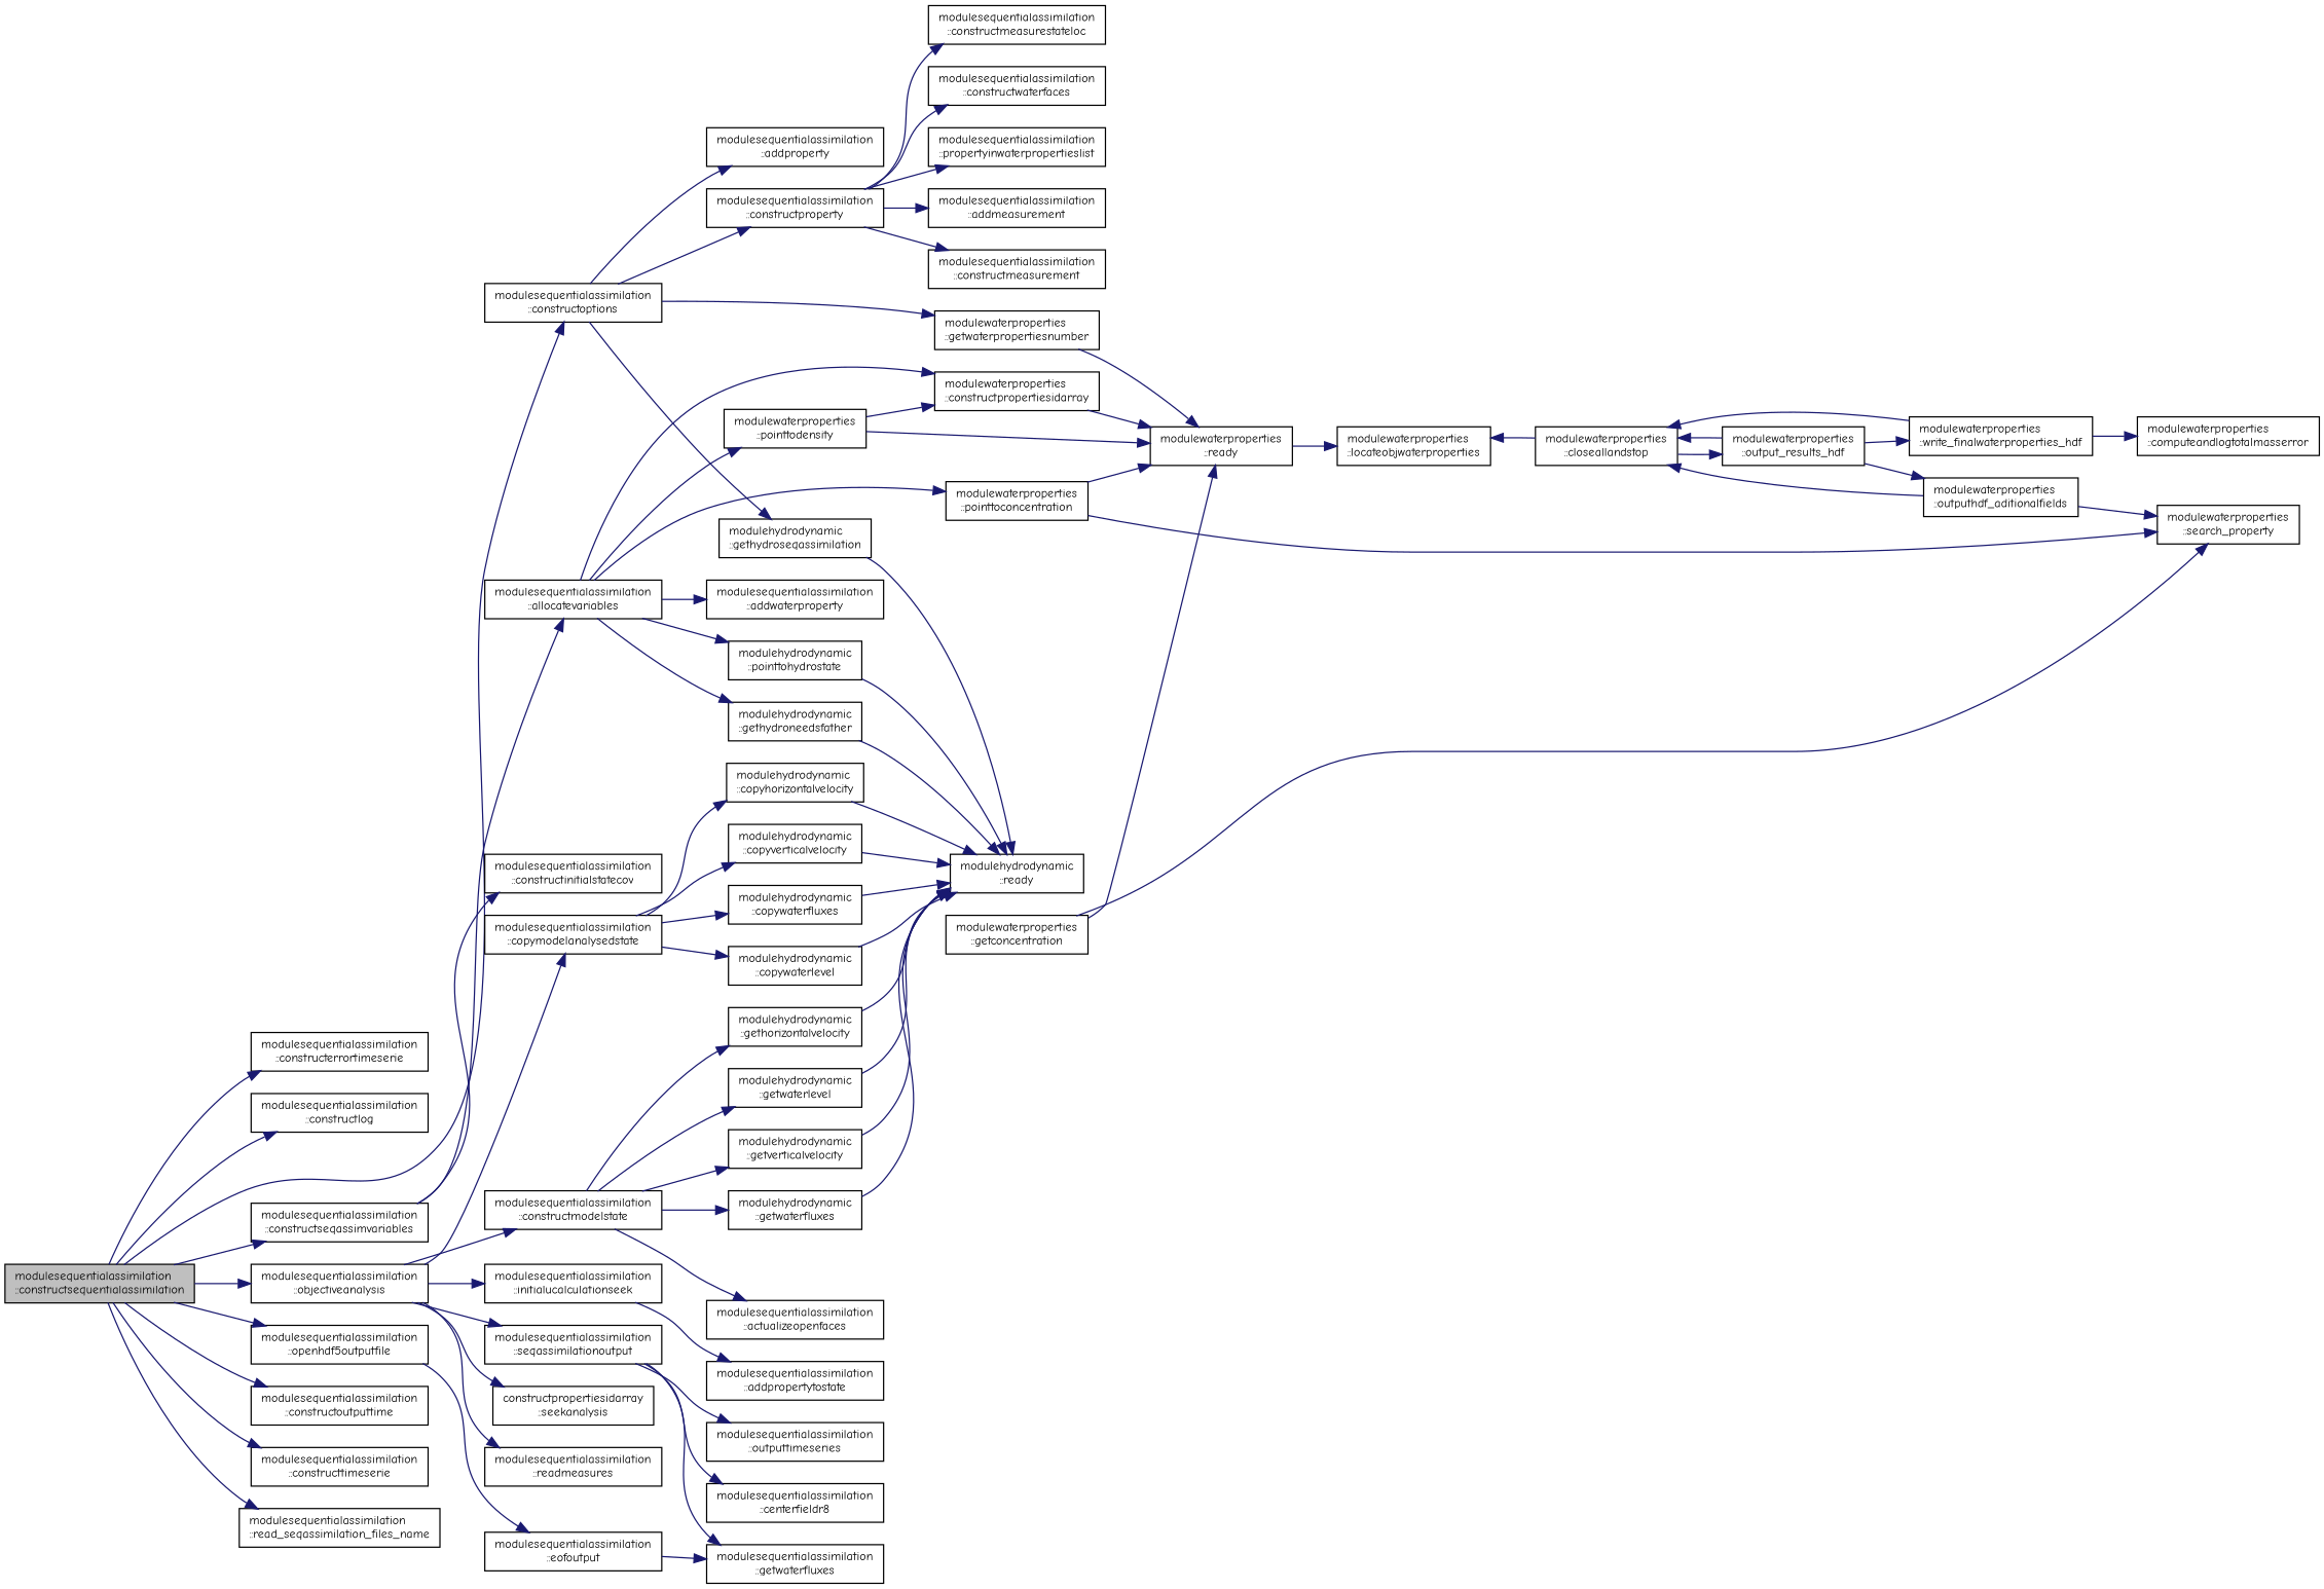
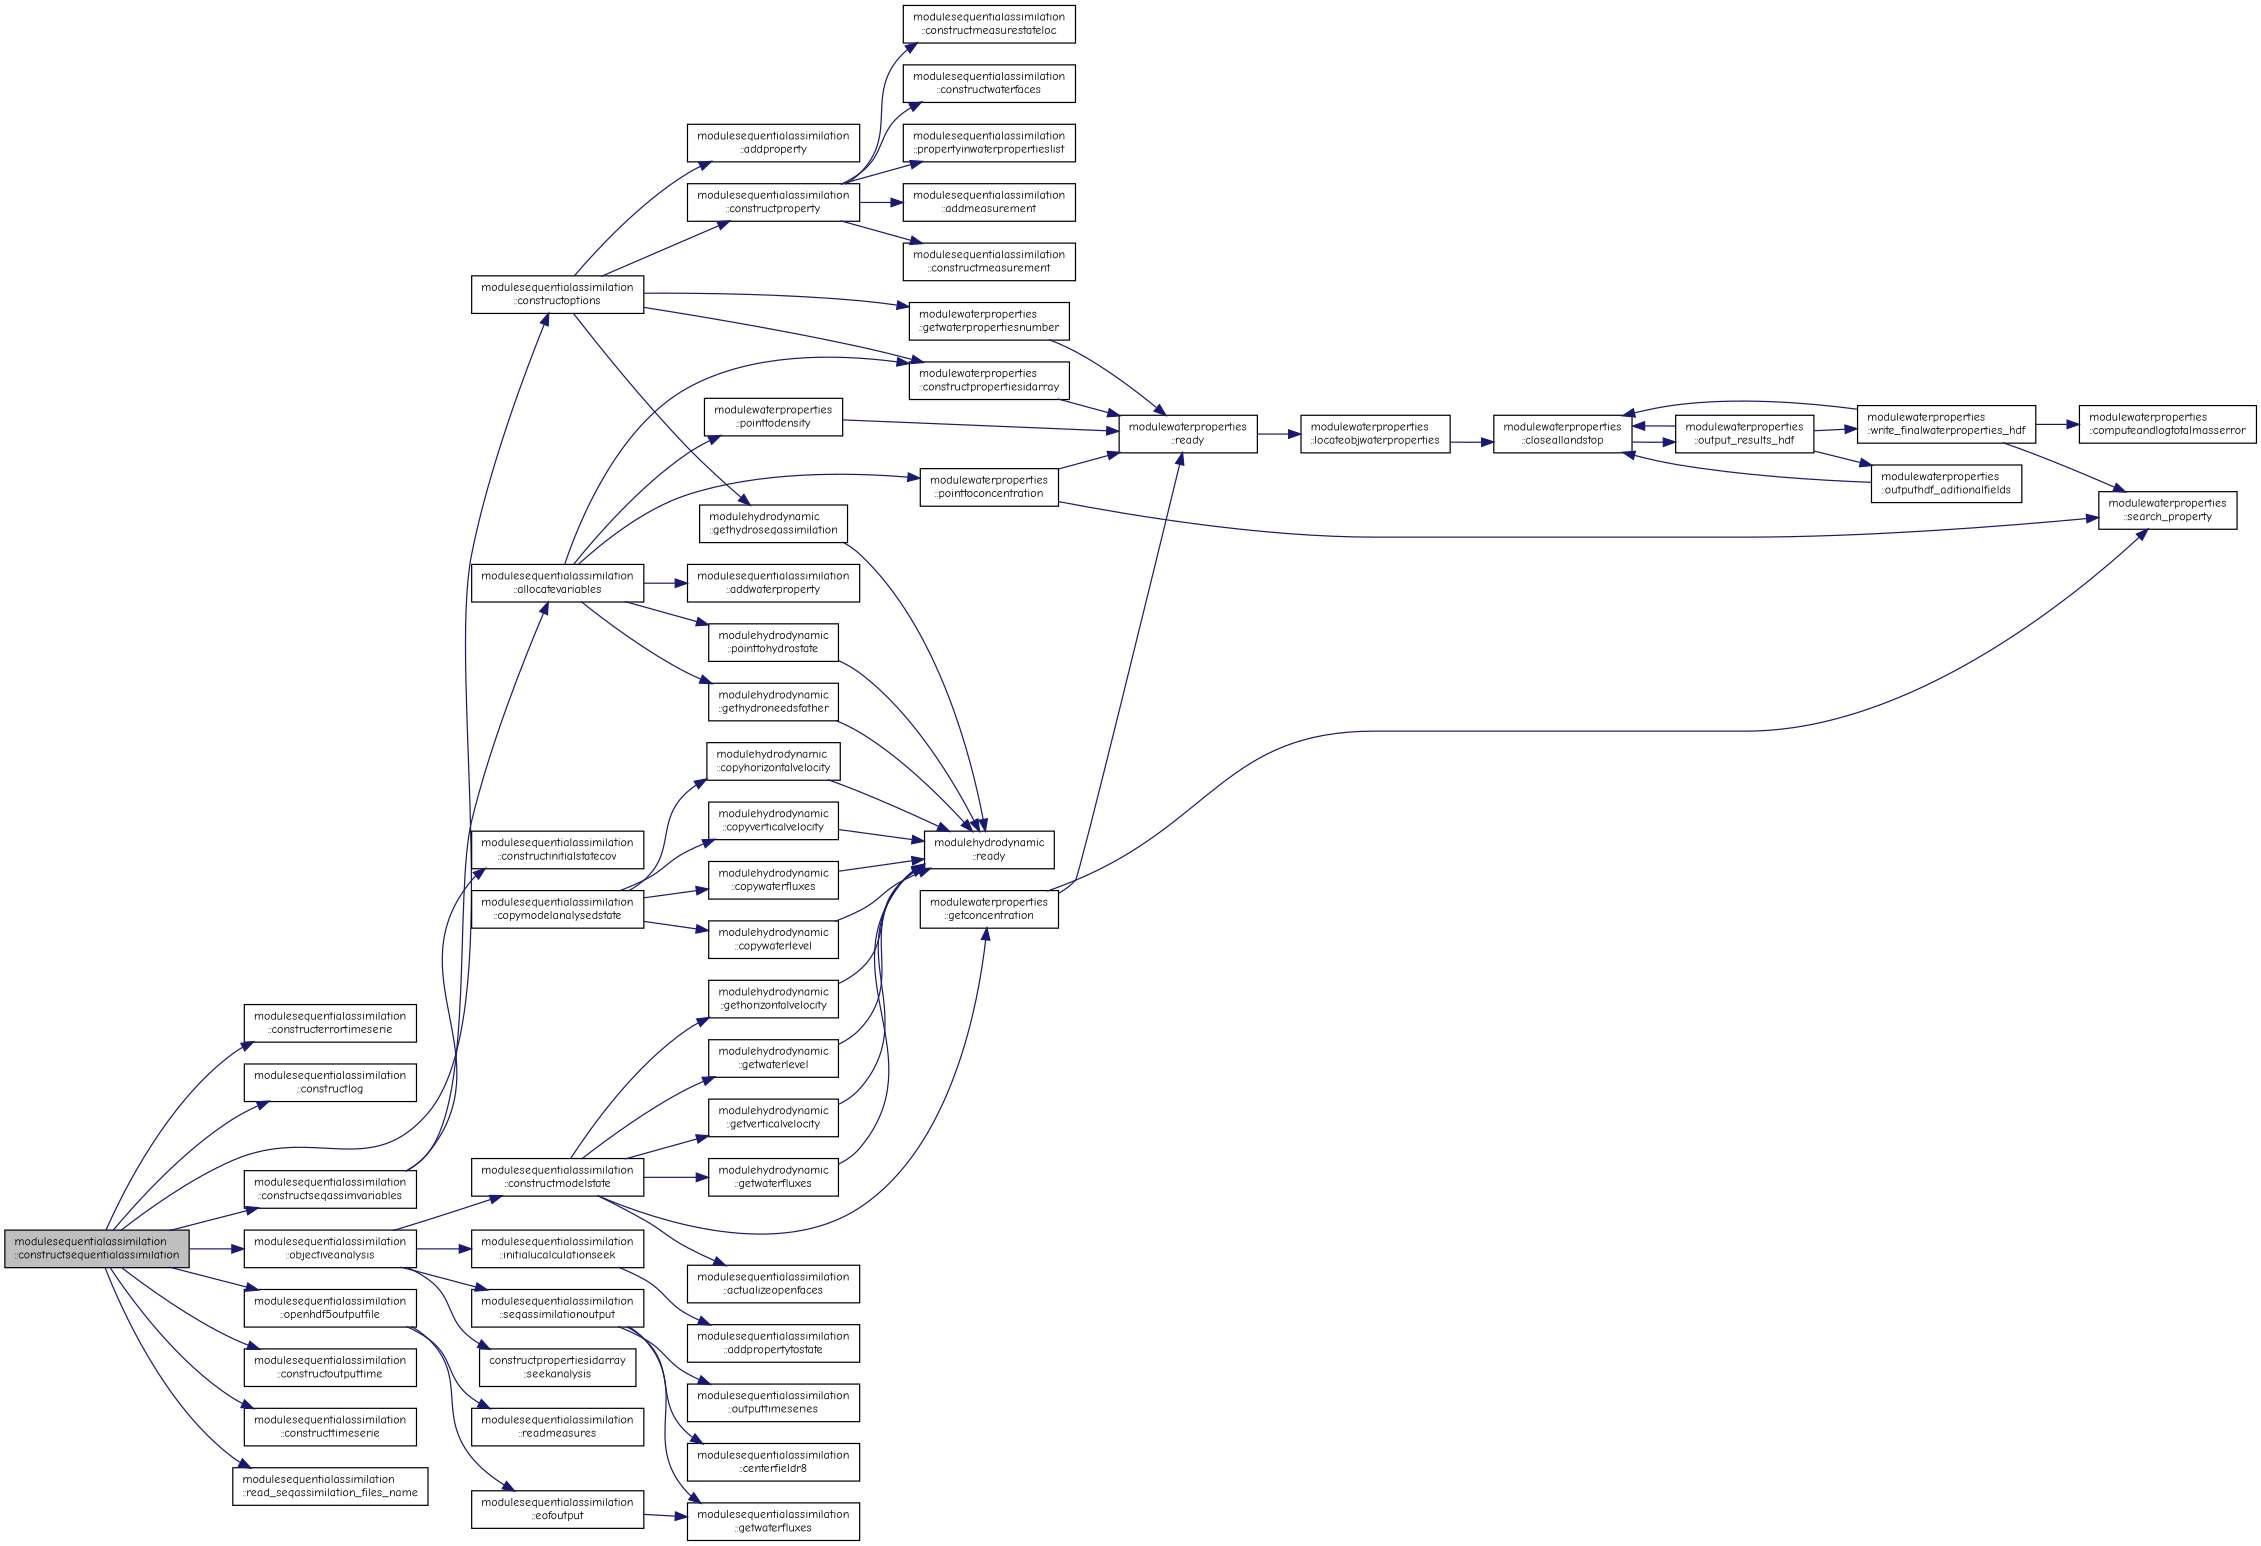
  digraph {
    fontname="Comic Neue"
    rankdir=LR
    node [color=black fillcolor=white fontname="Comic Neue" fontsize=10 shape=record style=filled]
    edge [color=midnightblue fontname="Comic Neue" fontsize=10 labelfontname=Helvetica labelfontsize=10 style=solid]
    n1 [fillcolor=grey75 fontcolor=black height=0.2 label="modulesequentialassimilation\l::constructsequentialassimilation" width=0.4]
    n2 [height=0.2 label="modulesequentialassimilation\l::constructerrortimeserie" width=0.4]
    n3 [height=0.2 label="modulesequentialassimilation\l::constructlog" width=0.4]
    n4 [height=0.2 label="modulesequentialassimilation\l::constructoptions" width=0.4]
    n5 [height=0.2 label="modulesequentialassimilation\l::constructoutputtime" width=0.4]
    n6 [height=0.2 label="modulesequentialassimilation\l::constructseqassimvariables" width=0.4]
    n7 [height=0.2 label="modulesequentialassimilation\l::constructtimeserie" width=0.4]
    n8 [height=0.2 label="modulesequentialassimilation\l::objectiveanalysis" width=0.4]
    n9 [height=0.2 label="modulesequentialassimilation\l::openhdf5outputfile" width=0.4]
    n10 [height=0.2 label="modulesequentialassimilation\l::read_seqassimilation_files_name" width=0.4]
    n11 [height=0.2 label="modulesequentialassimilation\l::addproperty" width=0.4]
    n12 [height=0.2 label="modulewaterproperties\l::constructpropertiesidarray" width=0.4]
    n13 [height=0.2 label="modulesequentialassimilation\l::constructproperty" width=0.4]
    n14 [height=0.2 label="modulehydrodynamic\l::gethydroseqassimilation" width=0.4]
    n15 [height=0.2 label="modulewaterproperties\l::getwaterpropertiesnumber" width=0.4]
    n16 [height=0.2 label="modulesequentialassimilation\l::allocatevariables" width=0.4]
    n17 [height=0.2 label="modulesequentialassimilation\l::constructinitialstatecov" width=0.4]
    n18 [height=0.2 label="modulesequentialassimilation\l::constructmodelstate" width=0.4]
    n19 [height=0.2 label="modulesequentialassimilation\l::copymodelanalysedstate" width=0.4]
    n20 [height=0.2 label="modulesequentialassimilation\l::initialucalculationseek" width=0.4]
    n21 [height=0.2 label="modulesequentialassimilation\l::readmeasures" width=0.4]
    n22 [height=0.2 label="constructpropertiesidarray\l::seekanalysis" width=0.4]
    n23 [height=0.2 label="modulesequentialassimilation\l::seqassimilationoutput" width=0.4]
    n24 [height=0.2 label="modulesequentialassimilation\l::eofoutput" width=0.4]
    n25 [height=0.2 label="modulewaterproperties\l::ready" width=0.4]
    n26 [height=0.2 label="modulesequentialassimilation\l::addmeasurement" width=0.4]
    n27 [height=0.2 label="modulesequentialassimilation\l::constructmeasurement" width=0.4]
    n28 [height=0.2 label="modulesequentialassimilation\l::constructmeasurestateloc" width=0.4]
    n29 [height=0.2 label="modulesequentialassimilation\l::constructwaterfaces" width=0.4]
    n30 [height=0.2 label="modulesequentialassimilation\l::propertyinwaterpropertieslist" width=0.4]
    n31 [height=0.2 label="modulehydrodynamic\l::ready" width=0.4]
    n32 [height=0.2 label="modulewaterproperties\l::locateobjwaterproperties" width=0.4]
    n33 [height=0.2 label="modulewaterproperties\l::closeallandstop" width=0.4]
    n34 [height=0.2 label="modulewaterproperties\l::output_results_hdf" width=0.4]
    n35 [height=0.2 label="modulewaterproperties\l::outputhdf_aditionalfields" width=0.4]
    n36 [height=0.2 label="modulewaterproperties\l::write_finalwaterproperties_hdf" width=0.4]
    n37 [height=0.2 label="modulewaterproperties\l::search_property" width=0.4]
    n38 [height=0.2 label="modulewaterproperties\l::computeandlogtotalmasserror" width=0.4]
    n39 [height=0.2 label="modulesequentialassimilation\l::addwaterproperty" width=0.4]
    n40 [height=0.2 label="modulehydrodynamic\l::gethydroneedsfather" width=0.4]
    n41 [height=0.2 label="modulewaterproperties\l::pointtoconcentration" width=0.4]
    n42 [height=0.2 label="modulewaterproperties\l::pointtodensity" width=0.4]
    n43 [height=0.2 label="modulehydrodynamic\l::pointtohydrostate" width=0.4]
    n44 [height=0.2 label="modulesequentialassimilation\l::actualizeopenfaces" width=0.4]
    n45 [height=0.2 label="modulewaterproperties\l::getconcentration" width=0.4]
    n46 [height=0.2 label="modulehydrodynamic\l::gethorizontalvelocity" width=0.4]
    n47 [height=0.2 label="modulehydrodynamic\l::getverticalvelocity" width=0.4]
    n48 [height=0.2 label="modulehydrodynamic\l::getwaterfluxes" width=0.4]
    n49 [height=0.2 label="modulehydrodynamic\l::getwaterlevel" width=0.4]
    n50 [height=0.2 label="modulehydrodynamic\l::copyhorizontalvelocity" width=0.4]
    n51 [height=0.2 label="modulehydrodynamic\l::copyverticalvelocity" width=0.4]
    n52 [height=0.2 label="modulehydrodynamic\l::copywaterfluxes" width=0.4]
    n53 [height=0.2 label="modulehydrodynamic\l::copywaterlevel" width=0.4]
    n54 [height=0.2 label="modulesequentialassimilation\l::addpropertytostate" width=0.4]
    n55 [height=0.2 label="modulesequentialassimilation\l::getwaterfluxes" width=0.4]
    n56 [height=0.2 label="modulesequentialassimilation\l::centerfieldr8" width=0.4]
    n57 [height=0.2 label="modulesequentialassimilation\l::outputtimeseries" width=0.4]
    n1 -> n2
    n1 -> n3
    n1 -> n4
    n1 -> n5
    n1 -> n6
    n1 -> n7
    n1 -> n8
    n1 -> n9
    n1 -> n10
    n4 -> n11
-   n42 -> n12
+   n4 -> n12
    n4 -> n13
    n4 -> n14
    n4 -> n15
    n6 -> n16
    n6 -> n17
    n8 -> n18
-   n8 -> n19
    n8 -> n20
-   n8 -> n21
+   n9 -> n21
    n8 -> n22
    n8 -> n23
    n9 -> n24
    n12 -> n25
    n13 -> n26
    n13 -> n27
    n13 -> n28
    n13 -> n29
    n13 -> n30
    n14 -> n31
    n15 -> n25
    n16 -> n12
    n16 -> n39
    n16 -> n40
    n16 -> n41
    n16 -> n42
    n16 -> n43
    n18 -> n44
+   n18 -> n45
    n18 -> n46
    n18 -> n47
    n18 -> n48
    n18 -> n49
    n19 -> n50
    n19 -> n51
    n19 -> n52
    n19 -> n53
    n20 -> n54
    n23 -> n55
    n23 -> n56
    n23 -> n57
    n24 -> n55
    n25 -> n32
-   n33 -> n32
+   n32 -> n33
    n33 -> n34
    n34 -> n33
    n34 -> n35
    n34 -> n36
    n35 -> n33
-   n35 -> n37
+   n36 -> n37
    n36 -> n33
    n36 -> n38
    n40 -> n31
    n41 -> n25
    n41 -> n37
    n42 -> n25
    n43 -> n31
    n45 -> n25
    n45 -> n37
    n46 -> n31
    n47 -> n31
    n48 -> n31
    n49 -> n31
    n50 -> n31
    n51 -> n31
    n52 -> n31
    n53 -> n31
  }
